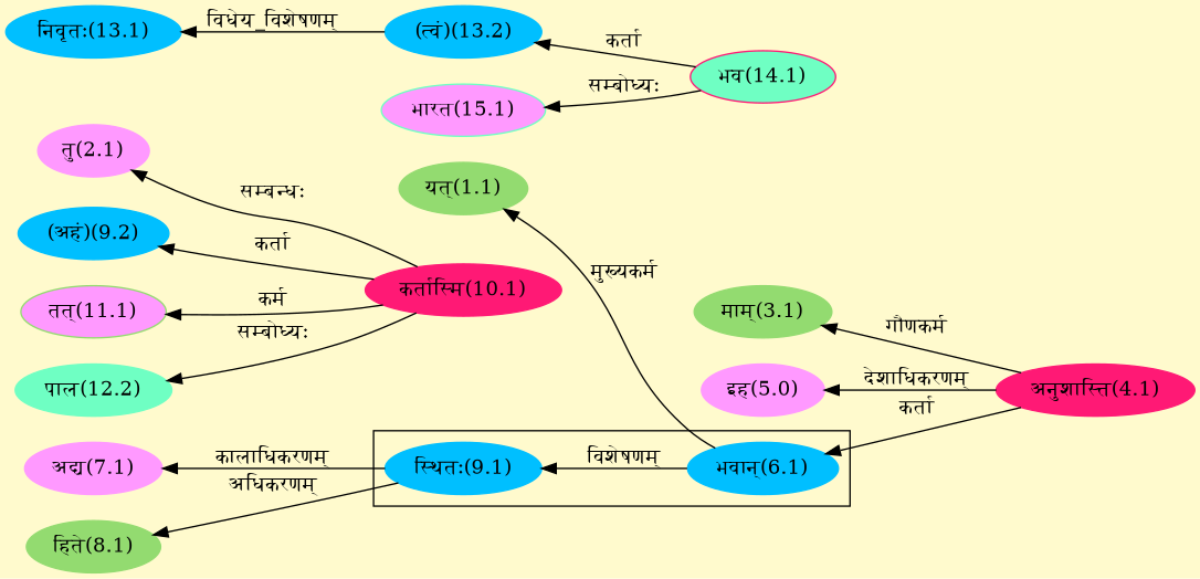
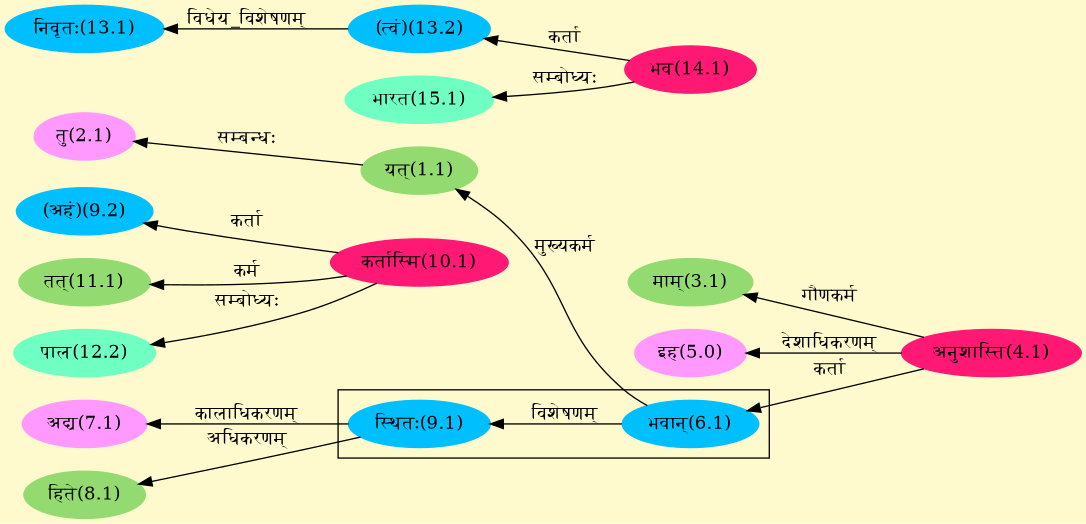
  digraph {
    bgcolor=lemonchiffon1
    compound=true
    rankdir=LR
    node [color="#00BFFF" style=filled]
    edge [dir=back]
    n1 [label="स्थितः(9.1)"]
    n2 [label="भवान्(6.1)"]
    n3 [color="#FF1975" label="अनुशास्ति(4.1)"]
    n4 [color="#93DB70" label="यत्(1.1)"]
    n5 [color="#FF99FF" label="तु(2.1)"]
    n6 [color="#93DB70" label="माम्(3.1)"]
    n7 [color="#FF99FF" label="इह(5.0)"]
    n8 [color="#FF99FF" label="अद्य(7.1)"]
    n9 [color="#93DB70" label="हिते(8.1)"]
    n10 [label="(अहं)(9.2)"]
    n11 [color="#FF1975" label="कर्तास्मि(10.1)"]
-   n12 [color="#93DB70" label="तत्(11.1)" fillcolor="#FF99FF"]
+   n12 [color="#93DB70" label="तत्(11.1)"]
    n13 [color="#6FFFC3" label="पाल(12.2)"]
    n14 [label="निवृतः(13.1)"]
    n15 [label="(त्वं)(13.2)"]
-   n16 [color="#FF1975" label="भव(14.1)" fillcolor="#6FFFC3"]
-   n17 [color="#6FFFC3" label="भारत(15.1)" fillcolor="#FF99FF"]
+   n16 [color="#FF1975" label="भव(14.1)"]
+   n17 [color="#6FFFC3" label="भारत(15.1)"]
    subgraph cluster_1 {
      n1
      n2
    }
    n1 -> n2 [label="विशेषणम्"]
    n2 -> n3 [label="कर्ता"]
    n4 -> n2 [label="मुख्यकर्म"]
-   n5 -> n11 [label="सम्बन्धः"]
+   n5 -> n4 [label="सम्बन्धः"]
    n6 -> n3 [label="गौणकर्म"]
    n7 -> n3 [label="देशाधिकरणम्"]
    n8 -> n1 [label="कालाधिकरणम्"]
    n9 -> n1 [label="अधिकरणम्"]
    n10 -> n11 [label="कर्ता"]
    n12 -> n11 [label="कर्म"]
    n13 -> n11 [label="सम्बोध्यः"]
    n14 -> n15 [label="विधेय_विशेषणम्"]
    n15 -> n16 [label="कर्ता"]
    n17 -> n16 [label="सम्बोध्यः"]
  }
